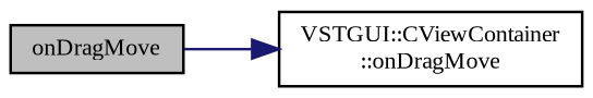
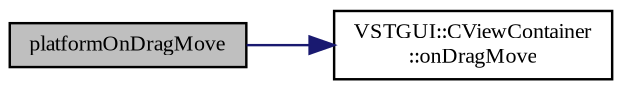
  digraph {
    rankdir=LR
    fontname="Liberation Serif"
    node [color=black fontname="Liberation Serif" fontsize=9 shape=record]
-   n1 [fillcolor=grey75 fontcolor=black height=0.2 label=onDragMove style=filled width=0.4]
+   n1 [fillcolor=grey75 fontcolor=black height=0.2 label=platformOnDragMove style=filled width=0.4]
    n2 [height=0.2 label="VSTGUI::CViewContainer\l::onDragMove" width=0.4]
    n1 -> n2 [color=midnightblue fontname="Liberation Serif" fontsize=9 labelfontname=Arial labelfontsize=9 style=solid]
  }
